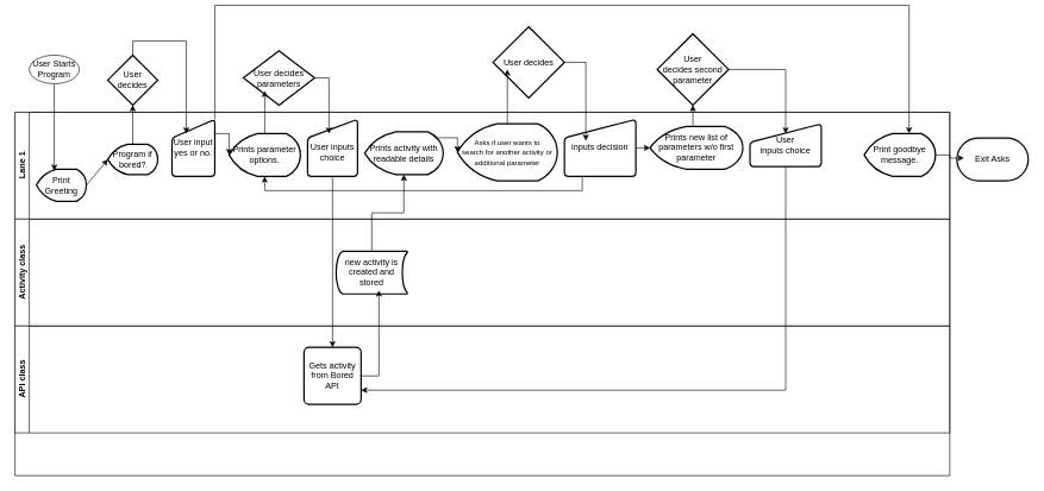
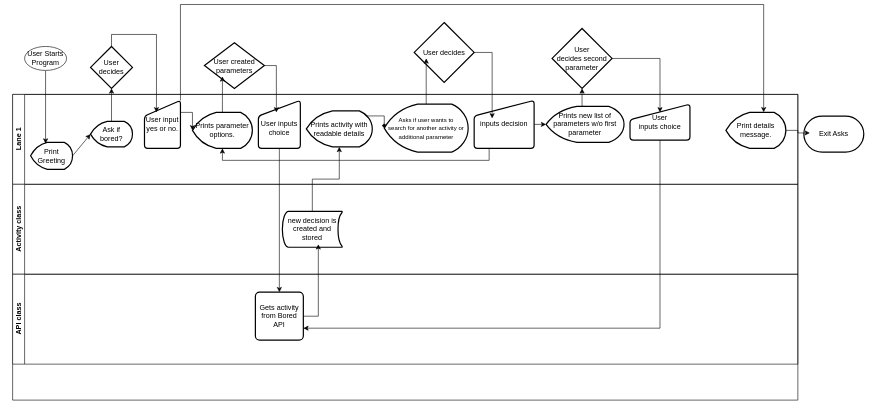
  <mxCell id="0" />
  <mxCell id="1" parent="0" />
  <mxCell id="2" value="" style="swimlane;html=1;childLayout=stackLayout;horizontal=1;startSize=0;horizontalStack=0;rounded=0;shadow=0;labelBackgroundColor=none;strokeWidth=1;fontFamily=Verdana;fontSize=8;align=center;" parent="1" vertex="1"><mxGeometry x="20" y="140" width="1310" height="510" as="geometry"><mxRectangle x="180" y="70" width="50" height="20" as="alternateBounds" /></mxGeometry></mxCell>
  <mxCell id="3" value="Lane 1" style="swimlane;html=1;startSize=20;horizontal=0;" parent="2" vertex="1"><mxGeometry width="1310" height="150" as="geometry" /></mxCell>
  <mxCell id="4" style="edgeStyle=orthogonalEdgeStyle;rounded=0;orthogonalLoop=1;jettySize=auto;html=1;exitX=1;exitY=0;exitDx=0;exitDy=0;entryX=0.63;entryY=-0.004;entryDx=0;entryDy=0;entryPerimeter=0;" edge="1" parent="3" source="7" target="14"><mxGeometry relative="1" as="geometry"><Array as="points"><mxPoint x="280" y="-150" /><mxPoint x="1253" y="-150" /></Array></mxGeometry></mxCell>
  <mxCell id="5" style="edgeStyle=orthogonalEdgeStyle;rounded=0;orthogonalLoop=1;jettySize=auto;html=1;exitX=1;exitY=0.25;exitDx=0;exitDy=0;" edge="1" parent="3" source="7" target="17"><mxGeometry relative="1" as="geometry" /></mxCell>
  <mxCell id="6" value="User &lt;br&gt;inputs choice" style="html=1;strokeWidth=2;shape=manualInput;whiteSpace=wrap;rounded=1;size=26;arcSize=11;" vertex="1" parent="3"><mxGeometry x="1030" y="16.25" width="100" height="60" as="geometry" /></mxCell>
  <mxCell id="7" value="User input yes or no." style="html=1;strokeWidth=2;shape=manualInput;whiteSpace=wrap;rounded=1;size=26;arcSize=11;" vertex="1" parent="3"><mxGeometry x="220" y="10" width="60" height="80" as="geometry" /></mxCell>
  <mxCell id="8" value="" style="endArrow=classic;html=1;entryX=0;entryY=0.5;entryDx=0;entryDy=0;entryPerimeter=0;exitX=1;exitY=0.5;exitDx=0;exitDy=0;exitPerimeter=0;" edge="1" parent="3" source="15" target="16"><mxGeometry width="50" height="50" relative="1" as="geometry"><mxPoint x="100" y="70" as="sourcePoint" /><mxPoint x="150" y="20" as="targetPoint" /></mxGeometry></mxCell>
  <mxCell id="9" value="&lt;br&gt;User inputs choice" style="html=1;strokeWidth=2;shape=manualInput;whiteSpace=wrap;rounded=1;size=26;arcSize=11;" vertex="1" parent="3"><mxGeometry x="410" y="10" width="70" height="80" as="geometry" /></mxCell>
- <mxCell id="10" style="edgeStyle=orthogonalEdgeStyle;rounded=0;orthogonalLoop=1;jettySize=auto;html=1;exitX=0.92;exitY=0.14;exitDx=0;exitDy=0;exitPerimeter=0;" edge="1" parent="3" source="12" target="13"><mxGeometry relative="1" as="geometry" /></mxCell>
+ <mxCell id="10" style="edgeStyle=orthogonalEdgeStyle;rounded=0;orthogonalLoop=1;jettySize=auto;html=1;exitX=0.92;exitY=0.14;exitDx=0;exitDy=0;exitPerimeter=0;endArrow=diamond;" edge="1" parent="3" source="12" target="13"><mxGeometry relative="1" as="geometry" /></mxCell>
  <mxCell id="11" value="Prints new list of parameters w/o first parameter" style="strokeWidth=2;html=1;shape=mxgraph.flowchart.display;whiteSpace=wrap;" vertex="1" parent="3"><mxGeometry x="890" y="20" width="130" height="60" as="geometry" /></mxCell>
  <mxCell id="12" value="Prints activity with readable details" style="strokeWidth=2;html=1;shape=mxgraph.flowchart.display;whiteSpace=wrap;" vertex="1" parent="3"><mxGeometry x="490" y="27.5" width="110" height="60" as="geometry" /></mxCell>
  <mxCell id="13" value="&lt;font style=&quot;font-size: 10px&quot;&gt;Asks if user wants to &lt;br&gt;search for another activity or &lt;br&gt;additional parameter&lt;/font&gt;" style="strokeWidth=2;html=1;shape=mxgraph.flowchart.display;whiteSpace=wrap;" vertex="1" parent="3"><mxGeometry x="620" y="16.25" width="140" height="80" as="geometry" /></mxCell>
- <mxCell id="14" value="Print goodbye message." style="strokeWidth=2;html=1;shape=mxgraph.flowchart.display;whiteSpace=wrap;" vertex="1" parent="3"><mxGeometry x="1190" y="30" width="100" height="60" as="geometry" /></mxCell>
+ <mxCell id="14" value="Print details message." style="strokeWidth=2;html=1;shape=mxgraph.flowchart.display;whiteSpace=wrap;" vertex="1" parent="3"><mxGeometry x="1190" y="30" width="100" height="60" as="geometry" /></mxCell>
  <mxCell id="15" value="Print Greeting" style="strokeWidth=2;html=1;shape=mxgraph.flowchart.display;whiteSpace=wrap;" vertex="1" parent="3"><mxGeometry x="30" y="80" width="70" height="45" as="geometry" /></mxCell>
- <mxCell id="16" value="Program if bored?" style="strokeWidth=2;html=1;shape=mxgraph.flowchart.display;whiteSpace=wrap;" vertex="1" parent="3"><mxGeometry x="130" y="45" width="70" height="42.5" as="geometry" /></mxCell>
+ <mxCell id="16" value="Ask if bored?" style="strokeWidth=2;html=1;shape=mxgraph.flowchart.display;whiteSpace=wrap;" vertex="1" parent="3"><mxGeometry x="130" y="45" width="70" height="42.5" as="geometry" /></mxCell>
  <mxCell id="17" value="Prints parameter options." style="strokeWidth=2;html=1;shape=mxgraph.flowchart.display;whiteSpace=wrap;" vertex="1" parent="3"><mxGeometry x="300" y="30" width="100" height="60" as="geometry" /></mxCell>
  <mxCell id="18" style="edgeStyle=orthogonalEdgeStyle;rounded=0;orthogonalLoop=1;jettySize=auto;html=1;exitX=0.25;exitY=1;exitDx=0;exitDy=0;entryX=0.5;entryY=1;entryDx=0;entryDy=0;entryPerimeter=0;" edge="1" parent="3" source="20" target="17"><mxGeometry relative="1" as="geometry" /></mxCell>
  <mxCell id="19" style="edgeStyle=orthogonalEdgeStyle;rounded=0;orthogonalLoop=1;jettySize=auto;html=1;exitX=1;exitY=0.5;exitDx=0;exitDy=0;entryX=0;entryY=0.5;entryDx=0;entryDy=0;entryPerimeter=0;" edge="1" parent="3" source="20" target="11"><mxGeometry relative="1" as="geometry" /></mxCell>
  <mxCell id="20" value="inputs decision" style="html=1;strokeWidth=2;shape=manualInput;whiteSpace=wrap;rounded=1;size=26;arcSize=11;" vertex="1" parent="3"><mxGeometry x="770" y="10" width="100" height="80" as="geometry" /></mxCell>
  <mxCell id="21" value="Activity class" style="swimlane;html=1;startSize=20;horizontal=0;" parent="2" vertex="1"><mxGeometry y="150" width="1310" height="150" as="geometry" /></mxCell>
- <mxCell id="22" value="new activity is created and stored" style="strokeWidth=2;html=1;shape=mxgraph.flowchart.stored_data;whiteSpace=wrap;" vertex="1" parent="21"><mxGeometry x="450" y="45" width="100" height="60" as="geometry" /></mxCell>
+ <mxCell id="22" value="new decision is created and stored" style="strokeWidth=2;html=1;shape=mxgraph.flowchart.stored_data;whiteSpace=wrap;" vertex="1" parent="21"><mxGeometry x="450" y="45" width="100" height="60" as="geometry" /></mxCell>
  <mxCell id="23" value="API class" style="swimlane;html=1;startSize=20;horizontal=0;" parent="2" vertex="1"><mxGeometry y="300" width="1310" height="150" as="geometry" /></mxCell>
  <mxCell id="24" value="Gets activity from Bored API" style="rounded=1;whiteSpace=wrap;html=1;absoluteArcSize=1;arcSize=14;strokeWidth=2;" vertex="1" parent="23"><mxGeometry x="405" y="30" width="80" height="80" as="geometry" /></mxCell>
  <mxCell id="25" style="edgeStyle=orthogonalEdgeStyle;rounded=0;orthogonalLoop=1;jettySize=auto;html=1;exitX=0.5;exitY=1;exitDx=0;exitDy=0;entryX=0.5;entryY=0;entryDx=0;entryDy=0;" edge="1" parent="2" source="9" target="24"><mxGeometry relative="1" as="geometry" /></mxCell>
  <mxCell id="26" style="edgeStyle=orthogonalEdgeStyle;rounded=0;orthogonalLoop=1;jettySize=auto;html=1;exitX=1;exitY=0.5;exitDx=0;exitDy=0;entryX=0.6;entryY=0.917;entryDx=0;entryDy=0;entryPerimeter=0;" edge="1" parent="2" source="24" target="22"><mxGeometry relative="1" as="geometry" /></mxCell>
  <mxCell id="27" style="edgeStyle=orthogonalEdgeStyle;rounded=0;orthogonalLoop=1;jettySize=auto;html=1;exitX=0.5;exitY=0;exitDx=0;exitDy=0;exitPerimeter=0;" edge="1" parent="2" source="22" target="12"><mxGeometry relative="1" as="geometry" /></mxCell>
  <mxCell id="28" style="edgeStyle=orthogonalEdgeStyle;rounded=0;orthogonalLoop=1;jettySize=auto;html=1;exitX=0.5;exitY=1;exitDx=0;exitDy=0;entryX=1;entryY=0.75;entryDx=0;entryDy=0;" edge="1" parent="2" source="6" target="24"><mxGeometry relative="1" as="geometry" /></mxCell>
  <mxCell id="29" style="edgeStyle=orthogonalEdgeStyle;rounded=0;orthogonalLoop=1;jettySize=auto;html=1;exitX=0.5;exitY=1;exitDx=0;exitDy=0;entryX=0.357;entryY=0.044;entryDx=0;entryDy=0;entryPerimeter=0;" edge="1" parent="1" source="30" target="15"><mxGeometry relative="1" as="geometry" /></mxCell>
  <mxCell id="30" value="User Starts&lt;br&gt;Program" style="ellipse;whiteSpace=wrap;html=1;" vertex="1" parent="1"><mxGeometry x="40" y="60" width="70" height="40" as="geometry" /></mxCell>
  <mxCell id="31" style="edgeStyle=orthogonalEdgeStyle;rounded=0;orthogonalLoop=1;jettySize=auto;html=1;exitX=0.5;exitY=0;exitDx=0;exitDy=0;exitPerimeter=0;entryX=0.333;entryY=0.25;entryDx=0;entryDy=0;entryPerimeter=0;" edge="1" parent="1" source="32" target="7"><mxGeometry relative="1" as="geometry" /></mxCell>
  <mxCell id="32" value="User decides" style="strokeWidth=2;html=1;shape=mxgraph.flowchart.decision;whiteSpace=wrap;" vertex="1" parent="1"><mxGeometry x="150" y="60" width="70" height="70" as="geometry" /></mxCell>
  <mxCell id="33" value="Exit Asks" style="strokeWidth=2;html=1;shape=mxgraph.flowchart.terminator;whiteSpace=wrap;" vertex="1" parent="1"><mxGeometry x="1340" y="176.25" width="100" height="60" as="geometry" /></mxCell>
  <mxCell id="34" style="edgeStyle=orthogonalEdgeStyle;rounded=0;orthogonalLoop=1;jettySize=auto;html=1;exitX=1;exitY=0.5;exitDx=0;exitDy=0;exitPerimeter=0;entryX=0.1;entryY=0.467;entryDx=0;entryDy=0;entryPerimeter=0;" edge="1" parent="1" source="14" target="33"><mxGeometry relative="1" as="geometry" /></mxCell>
  <mxCell id="35" style="edgeStyle=orthogonalEdgeStyle;rounded=0;orthogonalLoop=1;jettySize=auto;html=1;exitX=1;exitY=0.5;exitDx=0;exitDy=0;exitPerimeter=0;entryX=0.429;entryY=0.25;entryDx=0;entryDy=0;entryPerimeter=0;" edge="1" parent="1" source="36" target="9"><mxGeometry relative="1" as="geometry" /></mxCell>
- <mxCell id="36" value="User decides parameters" style="strokeWidth=2;html=1;shape=mxgraph.flowchart.decision;whiteSpace=wrap;" vertex="1" parent="1"><mxGeometry x="340" y="53.75" width="100" height="76.25" as="geometry" /></mxCell>
+ <mxCell id="36" value="User created parameters" style="strokeWidth=2;html=1;shape=mxgraph.flowchart.decision;whiteSpace=wrap;" vertex="1" parent="1"><mxGeometry x="340" y="53.75" width="100" height="76.25" as="geometry" /></mxCell>
  <mxCell id="37" style="edgeStyle=orthogonalEdgeStyle;rounded=0;orthogonalLoop=1;jettySize=auto;html=1;exitX=0.5;exitY=0;exitDx=0;exitDy=0;exitPerimeter=0;entryX=0.3;entryY=0.738;entryDx=0;entryDy=0;entryPerimeter=0;" edge="1" parent="1" source="17" target="36"><mxGeometry relative="1" as="geometry" /></mxCell>
  <mxCell id="38" style="edgeStyle=orthogonalEdgeStyle;rounded=0;orthogonalLoop=1;jettySize=auto;html=1;exitX=0.5;exitY=0;exitDx=0;exitDy=0;exitPerimeter=0;entryX=0.5;entryY=1;entryDx=0;entryDy=0;entryPerimeter=0;" edge="1" parent="1" source="16" target="32"><mxGeometry relative="1" as="geometry" /></mxCell>
  <mxCell id="39" style="edgeStyle=orthogonalEdgeStyle;rounded=0;orthogonalLoop=1;jettySize=auto;html=1;exitX=1;exitY=0.5;exitDx=0;exitDy=0;exitPerimeter=0;entryX=0.3;entryY=0.375;entryDx=0;entryDy=0;entryPerimeter=0;" edge="1" parent="1" source="40" target="20"><mxGeometry relative="1" as="geometry" /></mxCell>
  <mxCell id="40" value="User decides" style="strokeWidth=2;html=1;shape=mxgraph.flowchart.decision;whiteSpace=wrap;" vertex="1" parent="1"><mxGeometry x="690" y="20" width="100" height="100" as="geometry" /></mxCell>
  <mxCell id="41" style="edgeStyle=orthogonalEdgeStyle;rounded=0;orthogonalLoop=1;jettySize=auto;html=1;exitX=0.5;exitY=0;exitDx=0;exitDy=0;exitPerimeter=0;" edge="1" parent="1" source="13"><mxGeometry relative="1" as="geometry"><mxPoint x="710" y="80" as="targetPoint" /></mxGeometry></mxCell>
  <mxCell id="42" style="edgeStyle=orthogonalEdgeStyle;rounded=0;orthogonalLoop=1;jettySize=auto;html=1;exitX=1;exitY=0.5;exitDx=0;exitDy=0;exitPerimeter=0;entryX=0.5;entryY=0.229;entryDx=0;entryDy=0;entryPerimeter=0;" edge="1" parent="1" source="43" target="6"><mxGeometry relative="1" as="geometry" /></mxCell>
  <mxCell id="43" value="User &lt;br&gt;decides second parameter" style="strokeWidth=2;html=1;shape=mxgraph.flowchart.decision;whiteSpace=wrap;" vertex="1" parent="1"><mxGeometry x="920" y="30" width="100" height="100" as="geometry" /></mxCell>
  <mxCell id="44" style="edgeStyle=orthogonalEdgeStyle;rounded=0;orthogonalLoop=1;jettySize=auto;html=1;exitX=0.5;exitY=0;exitDx=0;exitDy=0;exitPerimeter=0;entryX=0.5;entryY=1;entryDx=0;entryDy=0;entryPerimeter=0;" edge="1" parent="1" source="11" target="43"><mxGeometry relative="1" as="geometry" /></mxCell>
